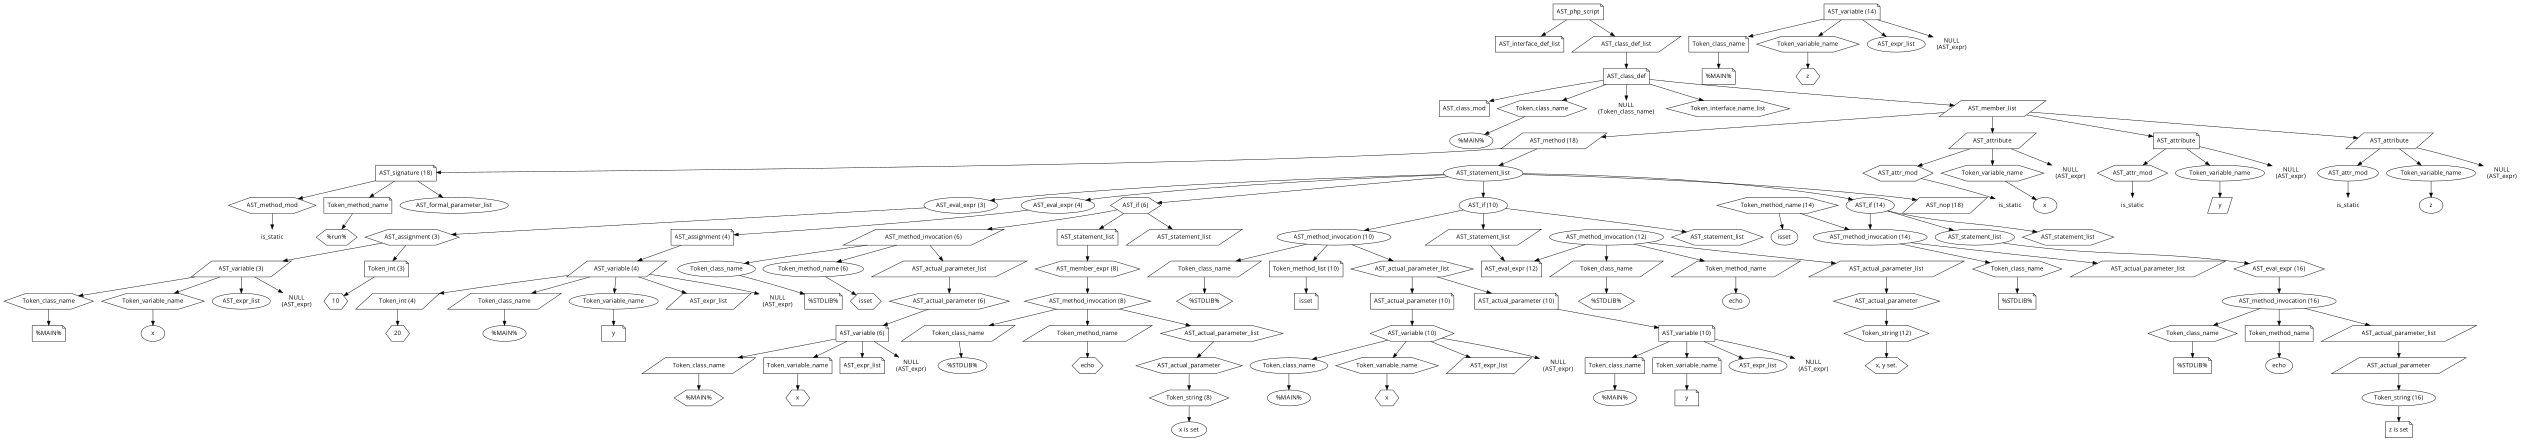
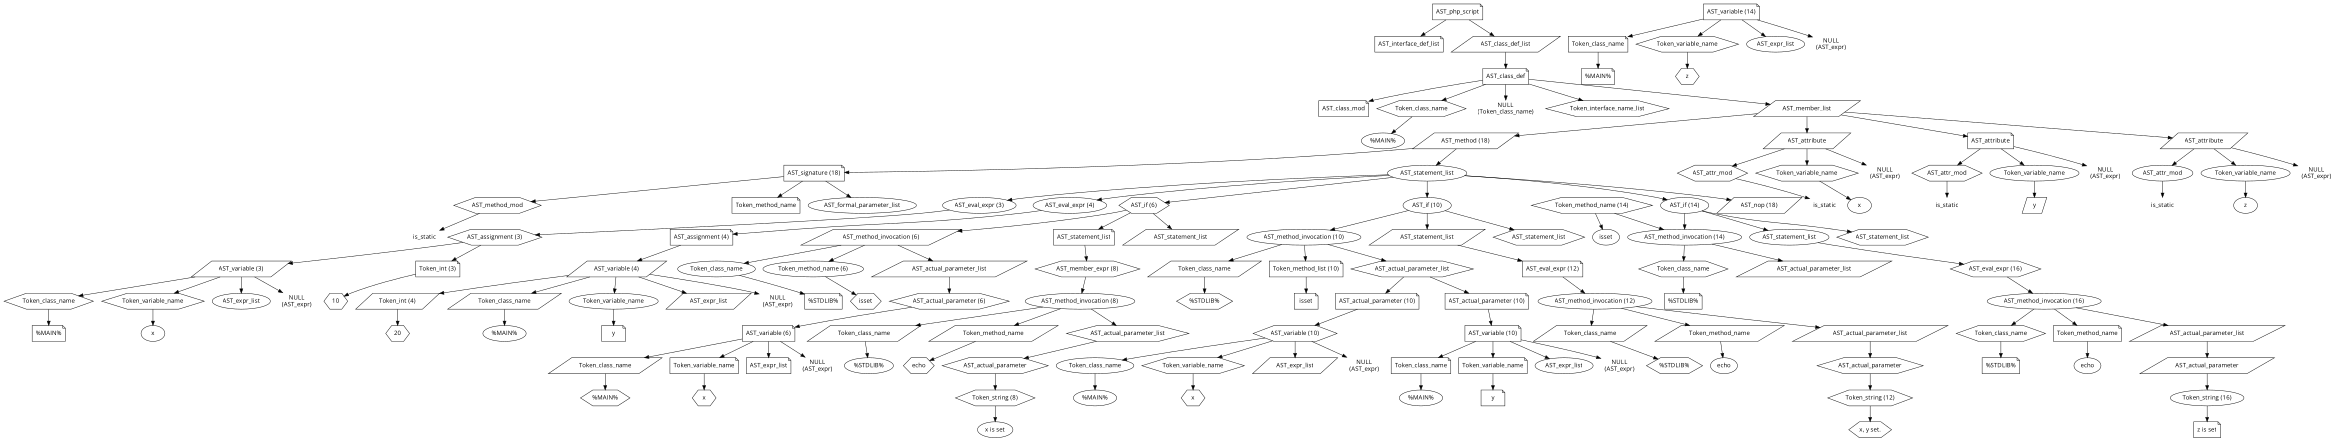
  digraph {
    fontname="Open Sans"
    node [fontname="Open Sans" shape=hexagon]
    edge [fontname="Open Sans"]
    n1 [label=AST_php_script shape=note]
    n2 [label=AST_interface_def_list shape=note]
    n3 [label=AST_class_def_list shape=parallelogram]
    n4 [label=AST_class_def shape=note]
    n5 [label=AST_class_mod shape=note]
    n6 [label=Token_class_name]
    n7 [label="NULL\n(Token_class_name)" shape=plaintext]
    n8 [label=Token_interface_name_list]
    n9 [label=AST_member_list shape=parallelogram]
    n10 [label="%MAIN%" shape=ellipse]
    n11 [label="AST_method (18)" shape=parallelogram]
    n12 [label=AST_attribute shape=parallelogram]
    n13 [label=AST_attribute shape=note]
    n14 [label=AST_attribute shape=parallelogram]
    n15 [label="AST_signature (18)" shape=note]
    n16 [label=AST_statement_list shape=ellipse]
    n17 [label=AST_attr_mod]
    n18 [label=Token_variable_name]
    n19 [label="NULL\n(AST_expr)" shape=plaintext]
    n20 [label=AST_attr_mod]
    n21 [label=Token_variable_name shape=ellipse]
    n22 [label="NULL\n(AST_expr)" shape=plaintext]
    n23 [label=AST_attr_mod shape=ellipse]
    n24 [label=Token_variable_name shape=ellipse]
    n25 [label="NULL\n(AST_expr)" shape=plaintext]
    n26 [label=AST_method_mod]
    n27 [label=Token_method_name shape=note]
    n28 [label=AST_formal_parameter_list shape=ellipse]
    n29 [label="AST_eval_expr (3)" shape=ellipse]
    n30 [label="AST_eval_expr (4)" shape=ellipse]
    n31 [label="AST_if (6)"]
    n32 [label="AST_if (10)" shape=ellipse]
    n33 [label="AST_if (14)" shape=ellipse]
    n34 [label="AST_nop (18)" shape=parallelogram]
    n35 [label=is_static shape=plaintext]
-   n36 [label="%run%"]
    n37 [label="AST_assignment (3)"]
    n38 [label="AST_assignment (4)" shape=note]
    n39 [label="AST_method_invocation (6)" shape=parallelogram]
    n40 [label=AST_statement_list shape=note]
    n41 [label=AST_statement_list shape=parallelogram]
    n42 [label="AST_method_invocation (10)" shape=ellipse]
    n43 [label=AST_statement_list shape=parallelogram]
    n44 [label=AST_statement_list]
    n45 [label="AST_method_invocation (14)" shape=ellipse]
    n46 [label=AST_statement_list shape=ellipse]
    n47 [label=AST_statement_list]
    n48 [label="AST_variable (3)" shape=parallelogram]
    n49 [label="Token_int (3)" shape=note]
    n50 [label=Token_class_name]
    n51 [label=Token_variable_name]
    n52 [label=AST_expr_list shape=ellipse]
    n53 [label="NULL\n(AST_expr)" shape=plaintext]
    n54 [label=10]
    n55 [label="%MAIN%" shape=note]
    n56 [label=x shape=ellipse]
    n57 [label="AST_variable (4)" shape=parallelogram]
    n58 [label="Token_int (4)" shape=parallelogram]
    n59 [label=Token_class_name shape=parallelogram]
    n60 [label=Token_variable_name shape=ellipse]
    n61 [label=AST_expr_list shape=parallelogram]
    n62 [label="NULL\n(AST_expr)" shape=plaintext]
    n63 [label=20]
    n64 [label="%MAIN%" shape=ellipse]
    n65 [label=y shape=note]
    n66 [label=Token_class_name shape=ellipse]
    n67 [label="Token_method_name (6)" shape=ellipse]
    n68 [label=AST_actual_parameter_list shape=parallelogram]
    n69 [label="AST_member_expr (8)"]
    n70 [label="%STDLIB%" shape=note]
    n71 [label=isset]
    n72 [label="AST_actual_parameter (6)"]
    n73 [label="AST_variable (6)" shape=note]
    n74 [label=Token_class_name shape=parallelogram]
    n75 [label=Token_variable_name shape=note]
    n76 [label=AST_expr_list shape=note]
    n77 [label="NULL\n(AST_expr)" shape=plaintext]
    n78 [label="%MAIN%"]
    n79 [label=x]
-   n80 [label="AST_method_invocation (8)"]
+   n80 [label="AST_method_invocation (8)" shape=ellipse]
    n81 [label=Token_class_name shape=parallelogram]
    n82 [label=Token_method_name shape=parallelogram]
    n83 [label=AST_actual_parameter_list]
    n84 [label="%STDLIB%" shape=ellipse]
    n85 [label=echo]
    n86 [label=AST_actual_parameter]
    n87 [label="Token_string (8)"]
    n88 [label="x is set" shape=ellipse]
    n89 [label=Token_class_name shape=parallelogram]
    n90 [label="Token_method_list (10)" shape=note]
    n91 [label=AST_actual_parameter_list]
    n92 [label="AST_eval_expr (12)" shape=note]
    n93 [label="%STDLIB%"]
    n94 [label=isset shape=note]
    n95 [label="AST_actual_parameter (10)" shape=note]
    n96 [label="AST_actual_parameter (10)" shape=note]
    n97 [label="AST_variable (10)"]
    n98 [label="AST_variable (10)" shape=note]
    n99 [label=Token_class_name shape=ellipse]
    n100 [label=Token_variable_name]
    n101 [label=AST_expr_list shape=parallelogram]
    n102 [label="NULL\n(AST_expr)" shape=plaintext]
    n103 [label="%MAIN%" shape=ellipse]
    n104 [label=x]
    n105 [label=Token_class_name shape=note]
    n106 [label=Token_variable_name shape=note]
    n107 [label=AST_expr_list shape=ellipse]
    n108 [label="NULL\n(AST_expr)" shape=plaintext]
    n109 [label="%MAIN%" shape=ellipse]
    n110 [label=y shape=note]
    n111 [label="AST_method_invocation (12)" shape=ellipse]
    n112 [label=Token_class_name shape=parallelogram]
    n113 [label=Token_method_name shape=parallelogram]
    n114 [label=AST_actual_parameter_list shape=parallelogram]
    n115 [label="%STDLIB%"]
    n116 [label=echo shape=ellipse]
    n117 [label=AST_actual_parameter]
    n118 [label="Token_string (12)"]
    n119 [label="x, y set."]
    n120 [label=Token_class_name]
    n121 [label=AST_actual_parameter_list shape=parallelogram]
    n122 [label="AST_eval_expr (16)"]
    n123 [label="%STDLIB%" shape=note]
    n124 [label="Token_method_name (14)"]
    n125 [label=isset shape=ellipse]
    n126 [label="AST_variable (14)" shape=note]
    n127 [label=Token_class_name shape=note]
    n128 [label=Token_variable_name]
    n129 [label=AST_expr_list shape=ellipse]
    n130 [label="NULL\n(AST_expr)" shape=plaintext]
    n131 [label="%MAIN%" shape=note]
    n132 [label=z]
    n133 [label="AST_method_invocation (16)" shape=ellipse]
    n134 [label=Token_class_name]
    n135 [label=Token_method_name shape=note]
    n136 [label=AST_actual_parameter_list shape=parallelogram]
    n137 [label="%STDLIB%" shape=note]
    n138 [label=echo shape=ellipse]
    n139 [label=AST_actual_parameter shape=parallelogram]
    n140 [label="Token_string (16)" shape=ellipse]
    n141 [label="z is set" shape=note]
    n142 [label=is_static shape=plaintext]
    n143 [label=x shape=ellipse]
    n144 [label=is_static shape=plaintext]
    n145 [label=y shape=parallelogram]
    n146 [label=is_static shape=plaintext]
    n147 [label=z shape=ellipse]
    n1 -> n2
    n1 -> n3
    n3 -> n4
    n4 -> n5
    n4 -> n6
    n4 -> n7
    n4 -> n8
    n4 -> n9
    n6 -> n10
    n9 -> n11
    n9 -> n12
    n9 -> n13
    n9 -> n14
    n11 -> n15
    n11 -> n16
    n12 -> n17
    n12 -> n18
    n12 -> n19
    n13 -> n20
    n13 -> n21
    n13 -> n22
    n14 -> n23
    n14 -> n24
    n14 -> n25
    n15 -> n26
    n15 -> n27
    n15 -> n28
    n16 -> n29
    n16 -> n30
    n16 -> n31
    n16 -> n32
    n16 -> n33
    n16 -> n34
    n17 -> n142
    n18 -> n143
    n20 -> n144
    n21 -> n145
    n23 -> n146
    n24 -> n147
    n26 -> n35
-   n27 -> n36
    n29 -> n37
    n30 -> n38
    n31 -> n39
    n31 -> n40
    n31 -> n41
    n32 -> n42
    n32 -> n43
    n32 -> n44
    n33 -> n45
    n33 -> n46
    n33 -> n47
    n37 -> n48
    n37 -> n49
    n38 -> n57
    n39 -> n66
    n39 -> n67
    n39 -> n68
    n40 -> n69
    n42 -> n89
    n42 -> n90
    n42 -> n91
    n43 -> n92
    n45 -> n120
    n45 -> n121
    n46 -> n122
    n48 -> n50
    n48 -> n51
    n48 -> n52
    n48 -> n53
    n49 -> n54
    n50 -> n55
    n51 -> n56
    n57 -> n58
    n57 -> n59
    n57 -> n60
    n57 -> n61
    n57 -> n62
    n58 -> n63
    n59 -> n64
    n60 -> n65
    n66 -> n70
    n67 -> n71
    n68 -> n72
    n69 -> n80
    n72 -> n73
    n73 -> n74
    n73 -> n75
    n73 -> n76
    n73 -> n77
    n74 -> n78
    n75 -> n79
    n80 -> n81
    n80 -> n82
    n80 -> n83
    n81 -> n84
    n82 -> n85
    n83 -> n86
    n86 -> n87
    n87 -> n88
    n89 -> n93
    n90 -> n94
    n91 -> n95
    n91 -> n96
-   n111 -> n92
+   n92 -> n111
    n95 -> n97
    n96 -> n98
    n97 -> n99
    n97 -> n100
    n97 -> n101
    n97 -> n102
    n98 -> n105
    n98 -> n106
    n98 -> n107
    n98 -> n108
    n99 -> n103
    n100 -> n104
    n105 -> n109
    n106 -> n110
    n111 -> n112
    n111 -> n113
    n111 -> n114
    n112 -> n115
    n113 -> n116
    n114 -> n117
    n117 -> n118
    n118 -> n119
    n120 -> n123
    n122 -> n133
    n124 -> n45
    n124 -> n125
    n126 -> n127
    n126 -> n128
    n126 -> n129
    n126 -> n130
    n127 -> n131
    n128 -> n132
    n133 -> n134
    n133 -> n135
    n133 -> n136
    n134 -> n137
    n135 -> n138
    n136 -> n139
    n139 -> n140
    n140 -> n141
  }
